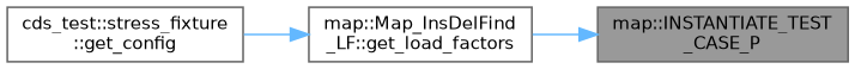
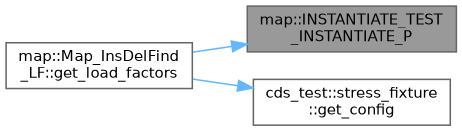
  digraph {
    rankdir=LR
    node [color=grey40 fillcolor=white fontname=Helvetica fontsize=10 shape=box style=filled]
    edge [color=steelblue1 fontname=Helvetica fontsize=10 labelfontname=Helvetica labelfontsize=10 style=solid]
-   n1 [color=gray40 fillcolor=grey60 fontcolor=black height=0.2 label="map::INSTANTIATE_TEST\l_CASE_P" width=0.4]
+   n1 [color=gray40 fillcolor=grey60 fontcolor=black height=0.2 label="map::INSTANTIATE_TEST\l_INSTANTIATE_P" width=0.4]
    n2 [height=0.2 label="map::Map_InsDelFind\l_LF::get_load_factors" width=0.4]
    n3 [height=0.2 label="cds_test::stress_fixture\l::get_config" width=0.4]
    n2 -> n1
-   n3 -> n2
+   n2 -> n3
  }
